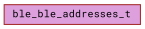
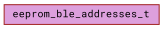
  digraph {
    rankdir=LR
    fontname="Roboto Mono"
-   n1 [color=brown fillcolor=plum fontname="Roboto Mono" fontsize=10 height=0.2 label=ble_ble_addresses_t shape=record style=filled width=0.4]
+   n1 [color=brown fillcolor=plum fontname="Roboto Mono" fontsize=10 height=0.2 label=eeprom_ble_addresses_t shape=record style=filled width=0.4]
  }
